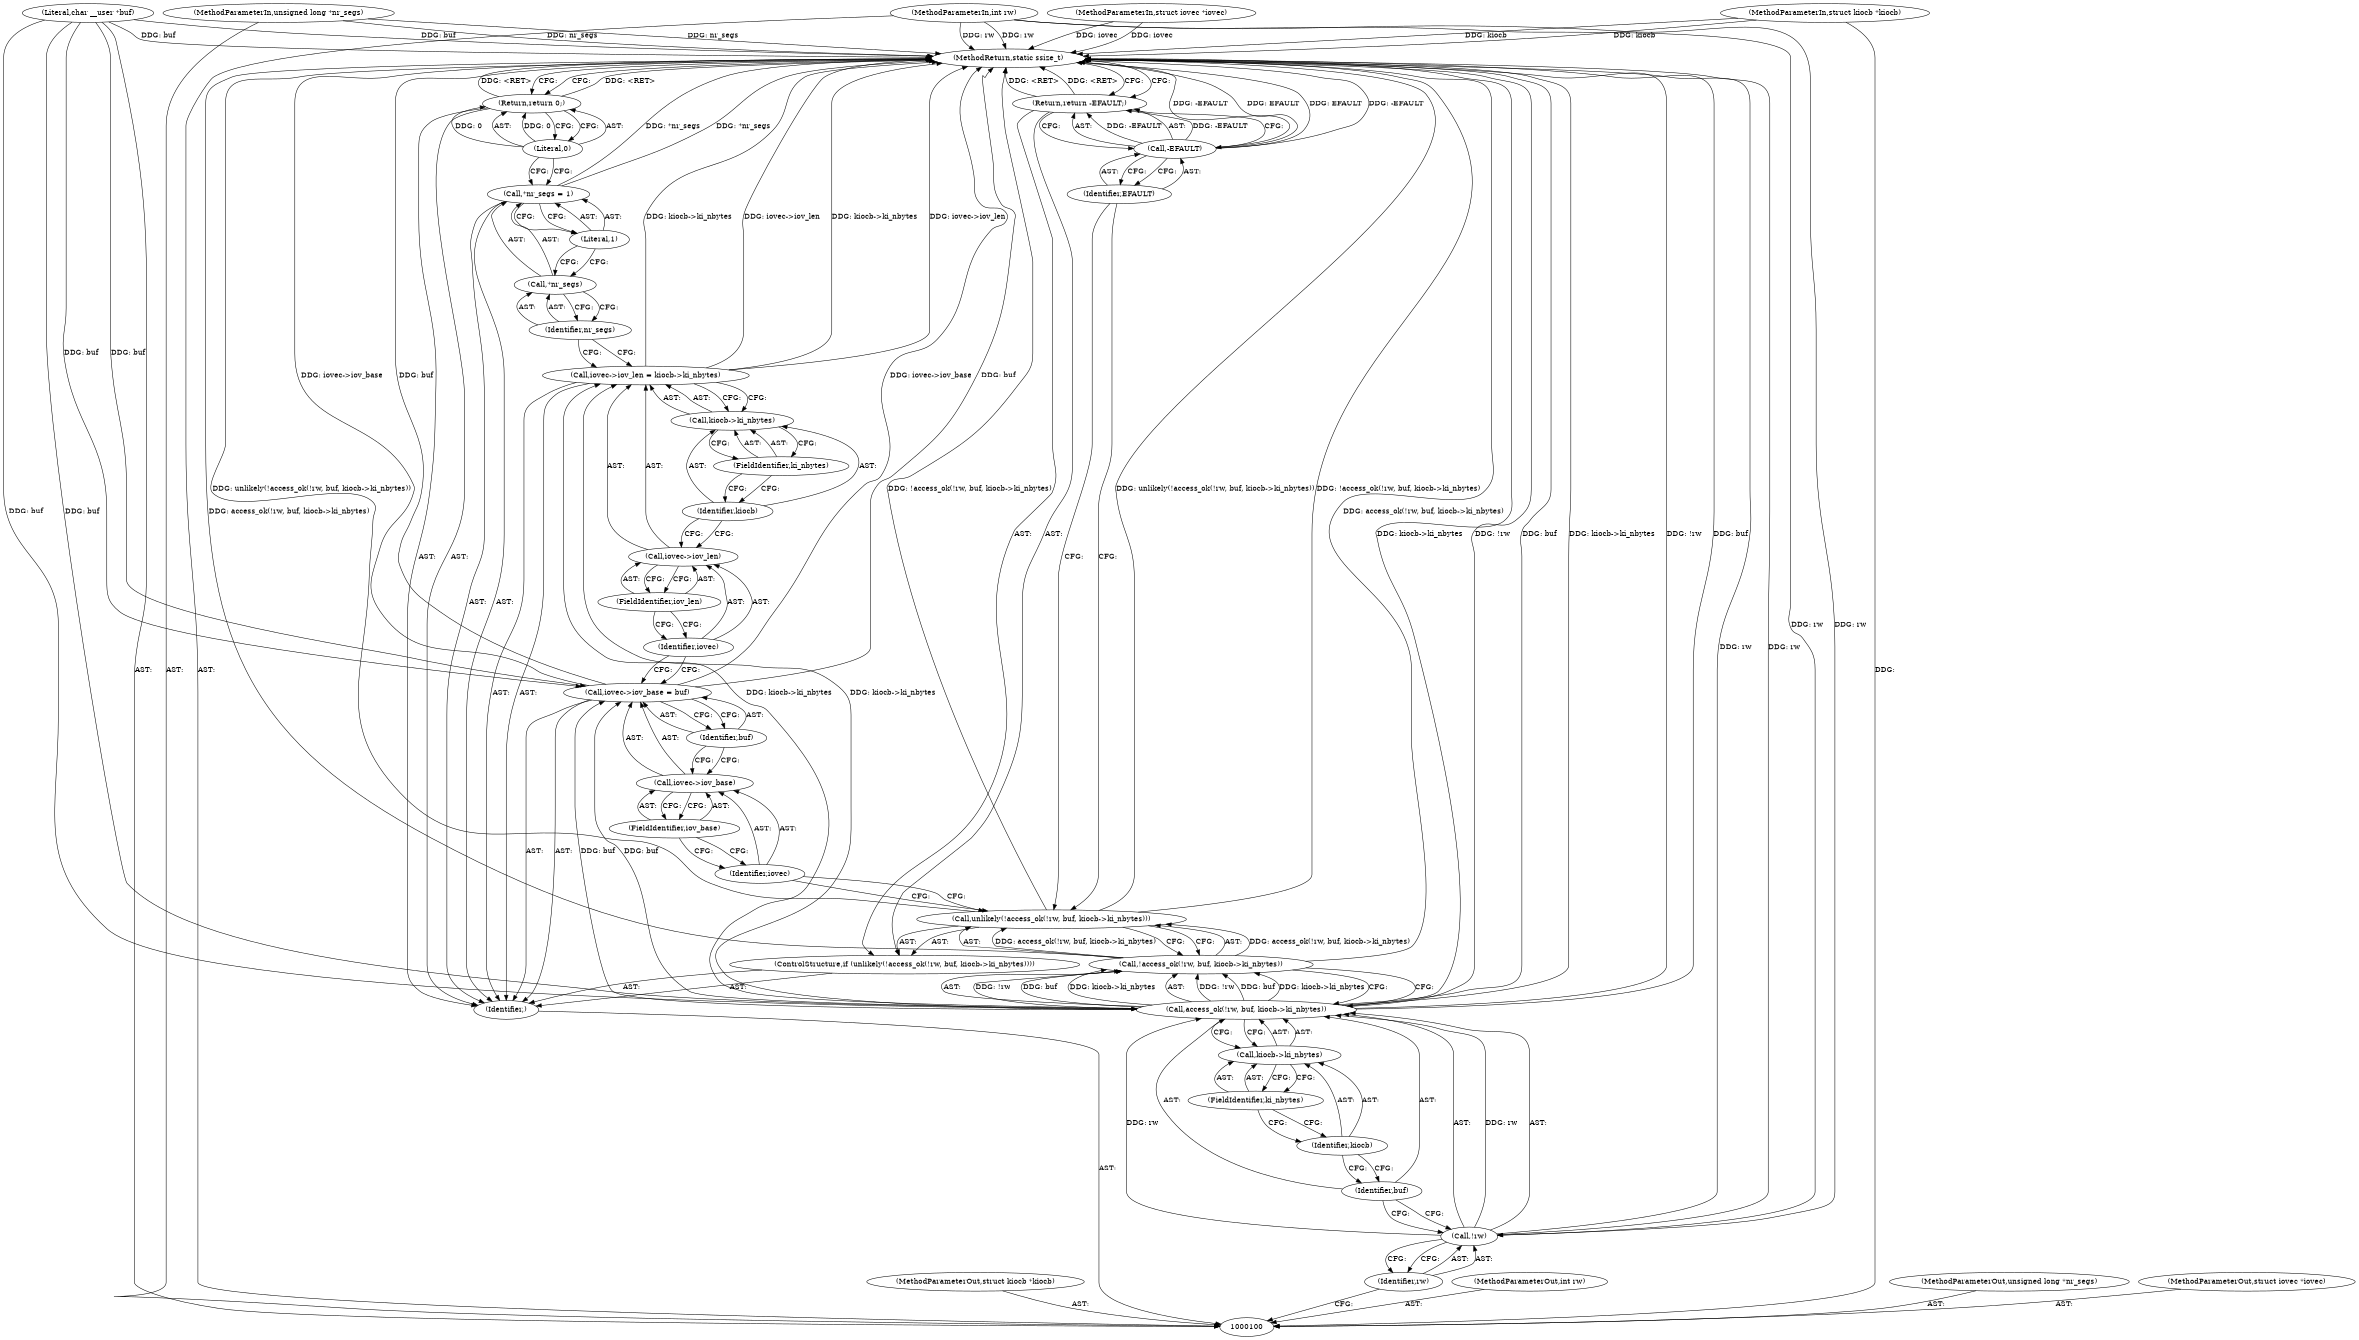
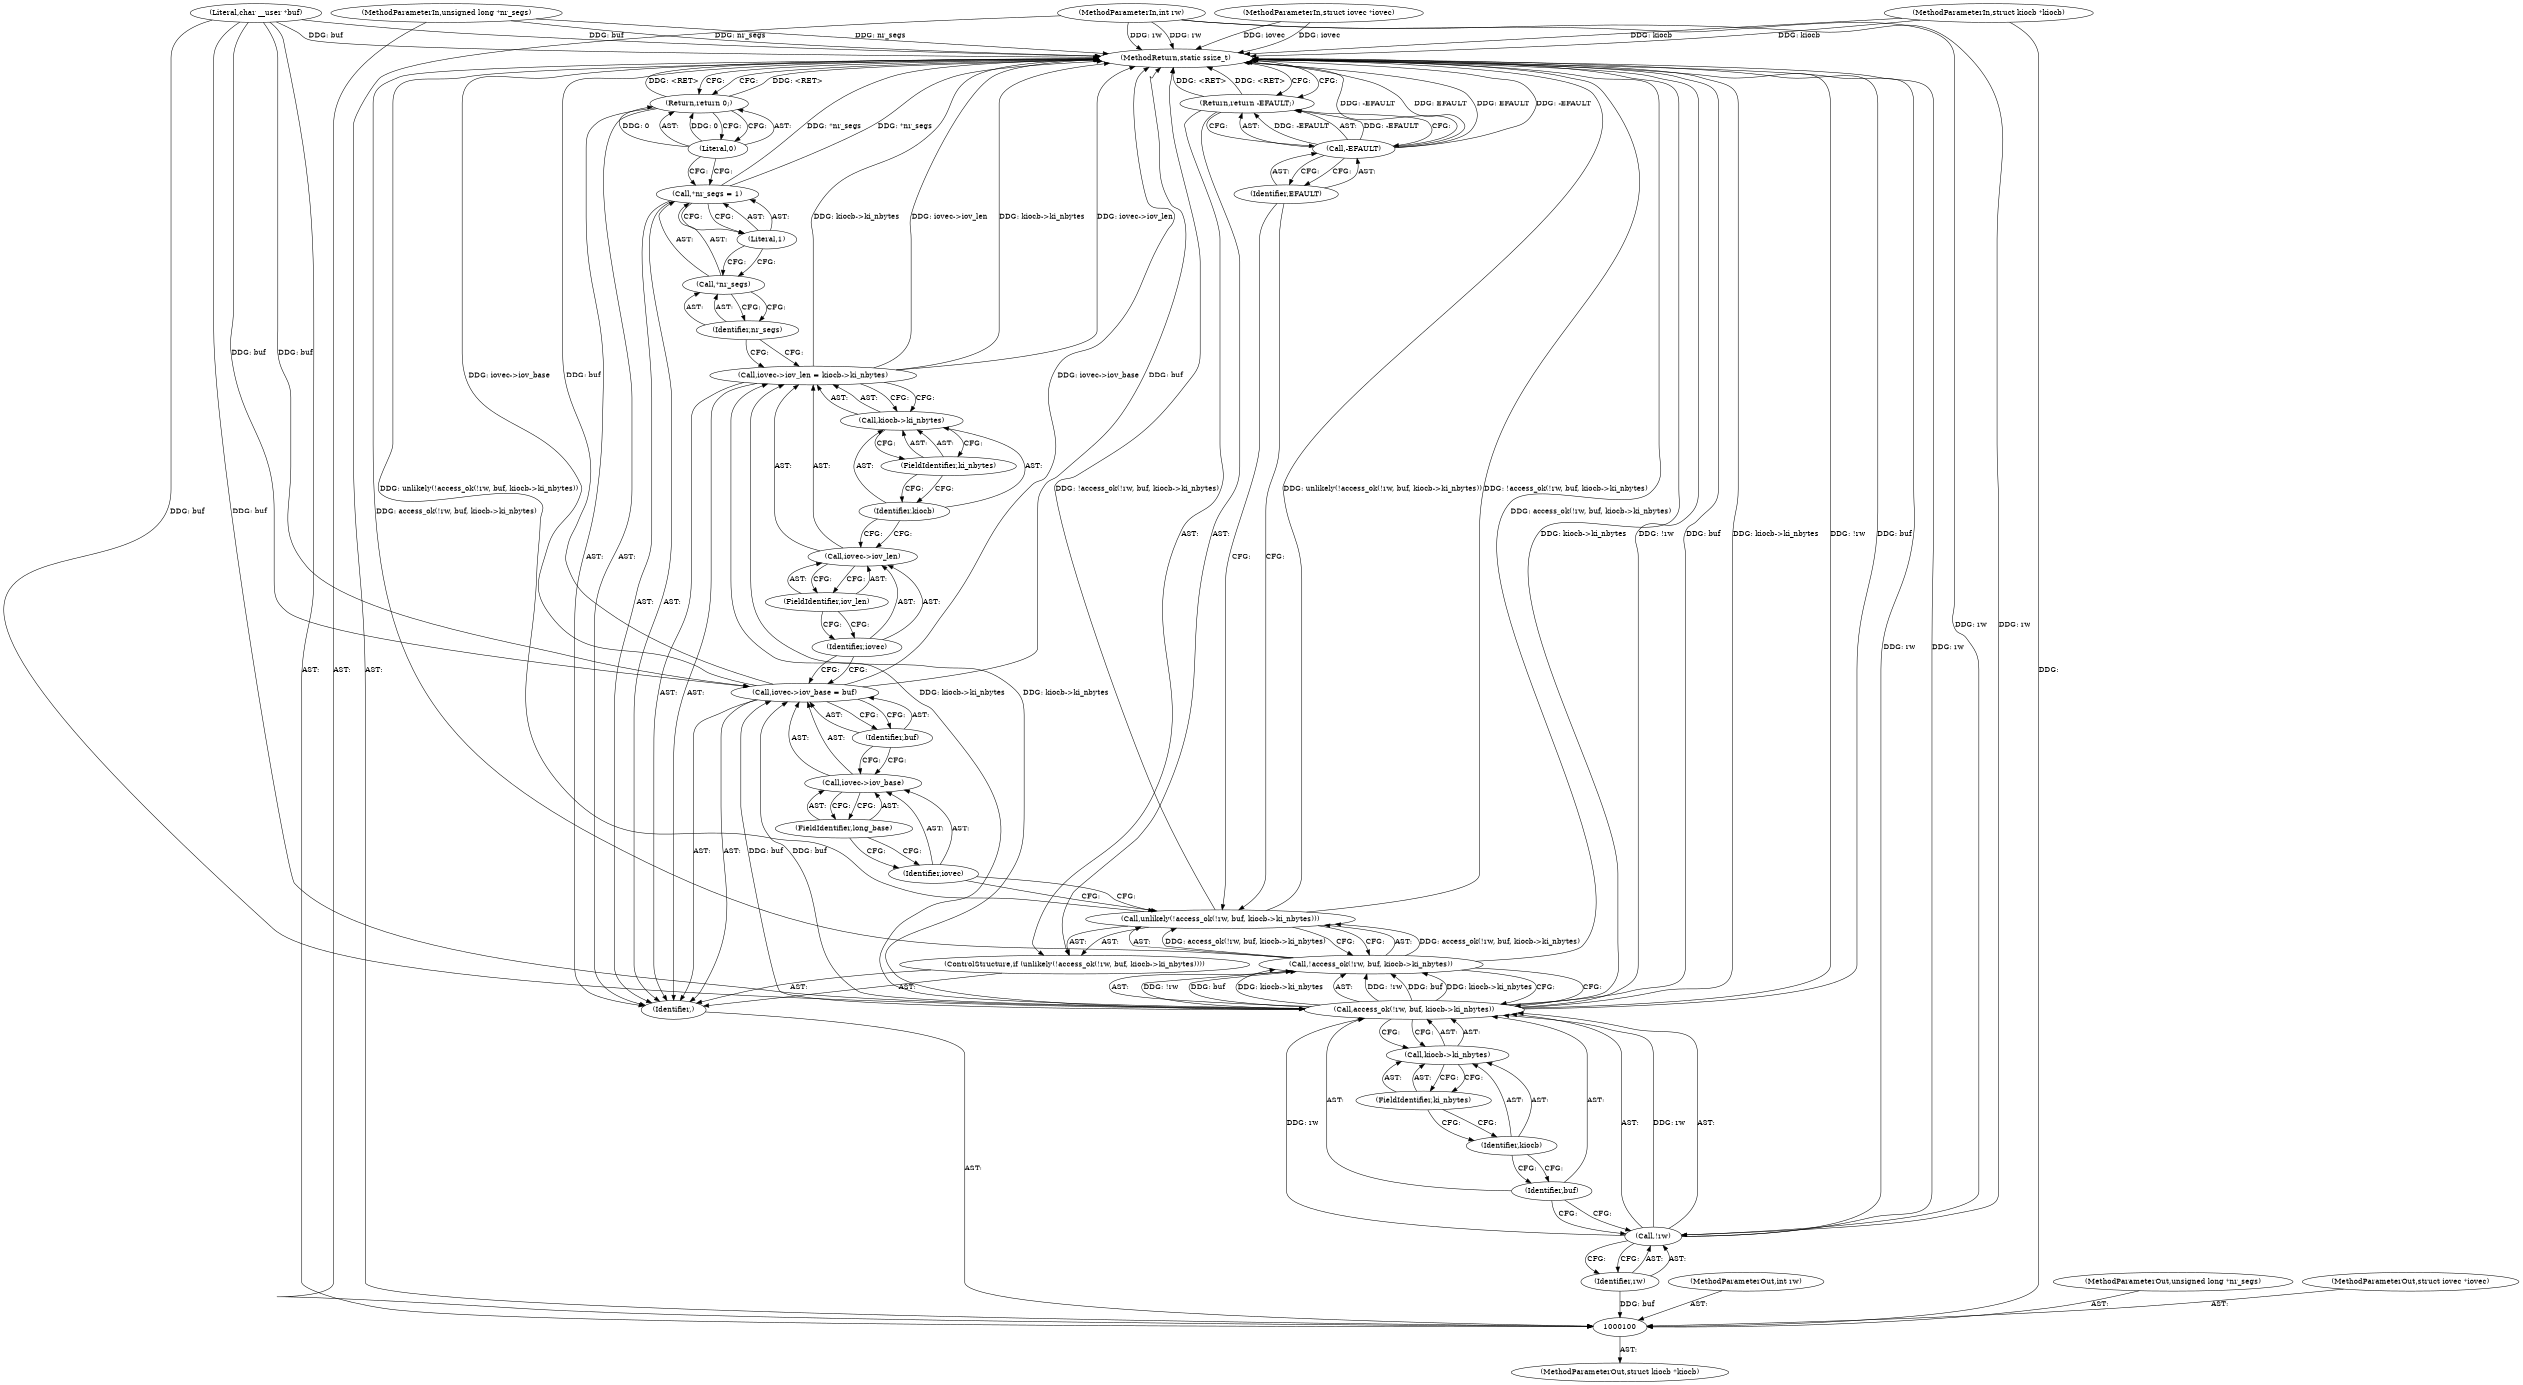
  digraph {
    n1 [label="(MethodReturn,static ssize_t)"]
    n2 [label="(Return,return 0;)"]
    n3 [label="(Return,return -EFAULT;)"]
    n4 [label="(Identifier,)"]
    n5 [label="(Literal,0)"]
    n6 [label="(ControlStructure,if (unlikely(!access_ok(!rw, buf, kiocb->ki_nbytes))))"]
    n7 [label="(Call,-EFAULT)"]
    n8 [label="(MethodParameterIn,struct kiocb *kiocb)"]
    1000100
    n10 [label="(MethodParameterOut,struct kiocb *kiocb)"]
    n11 [label="(Call,iovec->iov_len = kiocb->ki_nbytes)"]
    n12 [label="(Call,kiocb->ki_nbytes)"]
    n13 [label="(FieldIdentifier,ki_nbytes)"]
    n14 [label="(Call,iovec->iov_len)"]
    n15 [label="(FieldIdentifier,iov_len)"]
    n16 [label="(Identifier,iovec)"]
    n17 [label="(Call,iovec->iov_base = buf)"]
    n18 [label="(Identifier,buf)"]
    n19 [label="(Identifier,kiocb)"]
    n20 [label="(Literal,1)"]
    n21 [label="(Call,*nr_segs = 1)"]
    n22 [label="(Call,*nr_segs)"]
    n23 [label="(Identifier,nr_segs)"]
    n24 [label="(MethodParameterIn,int rw)"]
    n25 [label="(Call,!rw)"]
    n26 [label="(Call,access_ok(!rw, buf, kiocb->ki_nbytes))"]
    n27 [label="(Identifier,rw)"]
    n28 [label="(MethodParameterOut,int rw)"]
    n29 [label="(Literal,char __user *buf)"]
    n30 [label="(Call,!access_ok(!rw, buf, kiocb->ki_nbytes))"]
    n31 [label="(Call,kiocb->ki_nbytes)"]
    n32 [label="(MethodParameterIn,unsigned long *nr_segs)"]
    n33 [label="(MethodParameterOut,unsigned long *nr_segs)"]
    n34 [label="(MethodParameterIn,struct iovec *iovec)"]
    n35 [label="(MethodParameterOut,struct iovec *iovec)"]
    n36 [label="(Call,unlikely(!access_ok(!rw, buf, kiocb->ki_nbytes)))"]
    n37 [label="(FieldIdentifier,ki_nbytes)"]
    n38 [label="(Identifier,buf)"]
    n39 [label="(Identifier,kiocb)"]
    n40 [label="(Identifier,EFAULT)"]
    n41 [label="(Call,iovec->iov_base)"]
-   n42 [label="(FieldIdentifier,iov_base)"]
+   n42 [label="(FieldIdentifier,long_base)"]
    n43 [label="(Identifier,iovec)"]
    n1 -> n2 [label="CFG: "]
    n1 -> n2 [label="CFG: "]
    n1 -> n3 [label="CFG: "]
    n1 -> n3 [label="CFG: "]
    n2 -> n1 [label="DDG: <RET>"]
    n2 -> n1 [label="DDG: <RET>"]
    n2 -> n4 [label="AST: "]
    n2 -> n4 [label="AST: "]
    n2 -> n5 [label="CFG: "]
    n2 -> n5 [label="CFG: "]
    n3 -> n1 [label="DDG: <RET>"]
    n3 -> n1 [label="DDG: <RET>"]
    n3 -> n6 [label="AST: "]
    n3 -> n6 [label="AST: "]
    n3 -> n7 [label="CFG: "]
    n3 -> n7 [label="CFG: "]
    n4 -> 1000100 [label="AST: "]
    n5 -> n2 [label="AST: "]
    n5 -> n2 [label="DDG: 0"]
    n5 -> n2 [label="AST: "]
    n5 -> n2 [label="DDG: 0"]
    n5 -> n21 [label="CFG: "]
    n5 -> n21 [label="CFG: "]
    n6 -> n4 [label="AST: "]
    n6 -> n4 [label="AST: "]
    n7 -> n1 [label="DDG: -EFAULT"]
    n7 -> n1 [label="DDG: EFAULT"]
    n7 -> n1 [label="DDG: -EFAULT"]
    n7 -> n1 [label="DDG: EFAULT"]
    n7 -> n3 [label="AST: "]
    n7 -> n3 [label="DDG: -EFAULT"]
    n7 -> n3 [label="AST: "]
    n7 -> n3 [label="DDG: -EFAULT"]
    n7 -> n40 [label="CFG: "]
    n7 -> n40 [label="CFG: "]
    n8 -> n1 [label="DDG: kiocb"]
    n8 -> n1 [label="DDG: kiocb"]
    n8 -> 1000100 [label="DDG: "]
-   n10 -> 1000100 [label="AST: "]
+   1000100 -> n10 [label="AST: "]
    n11 -> n1 [label="DDG: iovec->iov_len"]
    n11 -> n1 [label="DDG: kiocb->ki_nbytes"]
    n11 -> n1 [label="DDG: iovec->iov_len"]
    n11 -> n1 [label="DDG: kiocb->ki_nbytes"]
    n11 -> n4 [label="AST: "]
    n11 -> n4 [label="AST: "]
    n11 -> n12 [label="CFG: "]
    n11 -> n12 [label="CFG: "]
    n12 -> n11 [label="AST: "]
    n12 -> n11 [label="AST: "]
    n12 -> n13 [label="CFG: "]
    n12 -> n13 [label="CFG: "]
    n13 -> n12 [label="AST: "]
    n13 -> n12 [label="AST: "]
    n13 -> n19 [label="CFG: "]
    n13 -> n19 [label="CFG: "]
    n14 -> n11 [label="AST: "]
    n14 -> n11 [label="AST: "]
    n14 -> n15 [label="CFG: "]
    n14 -> n15 [label="CFG: "]
    n15 -> n14 [label="AST: "]
    n15 -> n14 [label="AST: "]
    n15 -> n16 [label="CFG: "]
    n15 -> n16 [label="CFG: "]
    n16 -> n14 [label="AST: "]
    n16 -> n14 [label="AST: "]
    n16 -> n17 [label="CFG: "]
    n16 -> n17 [label="CFG: "]
    n17 -> n1 [label="DDG: iovec->iov_base"]
    n17 -> n1 [label="DDG: buf"]
    n17 -> n1 [label="DDG: iovec->iov_base"]
    n17 -> n1 [label="DDG: buf"]
    n17 -> n4 [label="AST: "]
    n17 -> n4 [label="AST: "]
    n17 -> n18 [label="CFG: "]
    n17 -> n18 [label="CFG: "]
    n18 -> n17 [label="AST: "]
    n18 -> n17 [label="AST: "]
    n18 -> n41 [label="CFG: "]
    n18 -> n41 [label="CFG: "]
    n19 -> n12 [label="AST: "]
    n19 -> n12 [label="AST: "]
    n19 -> n14 [label="CFG: "]
    n19 -> n14 [label="CFG: "]
    n20 -> n21 [label="AST: "]
    n20 -> n21 [label="AST: "]
    n20 -> n22 [label="CFG: "]
    n20 -> n22 [label="CFG: "]
    n21 -> n1 [label="DDG: *nr_segs"]
    n21 -> n1 [label="DDG: *nr_segs"]
    n21 -> n4 [label="AST: "]
    n21 -> n4 [label="AST: "]
    n21 -> n20 [label="CFG: "]
    n21 -> n20 [label="CFG: "]
    n22 -> n21 [label="AST: "]
    n22 -> n21 [label="AST: "]
    n22 -> n23 [label="CFG: "]
    n22 -> n23 [label="CFG: "]
    n23 -> n11 [label="CFG: "]
    n23 -> n11 [label="CFG: "]
    n23 -> n22 [label="AST: "]
    n23 -> n22 [label="AST: "]
    n24 -> n1 [label="DDG: rw"]
    n24 -> n1 [label="DDG: rw"]
    n24 -> 1000100 [label="AST: "]
    n24 -> n25 [label="DDG: rw"]
    n24 -> n25 [label="DDG: rw"]
    n25 -> n1 [label="DDG: rw"]
    n25 -> n1 [label="DDG: rw"]
    n25 -> n26 [label="AST: "]
    n25 -> n26 [label="DDG: rw"]
    n25 -> n26 [label="AST: "]
    n25 -> n26 [label="DDG: rw"]
    n25 -> n27 [label="CFG: "]
    n25 -> n27 [label="CFG: "]
    n26 -> n1 [label="DDG: kiocb->ki_nbytes"]
    n26 -> n1 [label="DDG: !rw"]
    n26 -> n1 [label="DDG: buf"]
    n26 -> n1 [label="DDG: kiocb->ki_nbytes"]
    n26 -> n1 [label="DDG: !rw"]
    n26 -> n1 [label="DDG: buf"]
    n26 -> n11 [label="DDG: kiocb->ki_nbytes"]
    n26 -> n11 [label="DDG: kiocb->ki_nbytes"]
    n26 -> n17 [label="DDG: buf"]
    n26 -> n17 [label="DDG: buf"]
    n26 -> n30 [label="AST: "]
    n26 -> n30 [label="DDG: !rw"]
    n26 -> n30 [label="DDG: buf"]
    n26 -> n30 [label="DDG: kiocb->ki_nbytes"]
    n26 -> n30 [label="AST: "]
    n26 -> n30 [label="DDG: !rw"]
    n26 -> n30 [label="DDG: buf"]
    n26 -> n30 [label="DDG: kiocb->ki_nbytes"]
    n26 -> n31 [label="CFG: "]
    n26 -> n31 [label="CFG: "]
-   n27 -> 1000100 [label="CFG: "]
+   n27 -> 1000100 [label="DDG: buf"]
    n27 -> n25 [label="AST: "]
    n27 -> n25 [label="AST: "]
    n28 -> 1000100 [label="AST: "]
    n29 -> n1 [label="DDG: buf"]
    n29 -> n1 [label="DDG: buf"]
    n29 -> 1000100 [label="AST: "]
    n29 -> n17 [label="DDG: buf"]
    n29 -> n17 [label="DDG: buf"]
    n29 -> n26 [label="DDG: buf"]
    n29 -> n26 [label="DDG: buf"]
    n30 -> n1 [label="DDG: access_ok(!rw, buf, kiocb->ki_nbytes)"]
    n30 -> n1 [label="DDG: access_ok(!rw, buf, kiocb->ki_nbytes)"]
    n30 -> n26 [label="CFG: "]
    n30 -> n26 [label="CFG: "]
    n30 -> n36 [label="AST: "]
    n30 -> n36 [label="DDG: access_ok(!rw, buf, kiocb->ki_nbytes)"]
    n30 -> n36 [label="AST: "]
    n30 -> n36 [label="DDG: access_ok(!rw, buf, kiocb->ki_nbytes)"]
    n31 -> n26 [label="AST: "]
    n31 -> n26 [label="AST: "]
    n31 -> n37 [label="CFG: "]
    n31 -> n37 [label="CFG: "]
    n32 -> n1 [label="DDG: nr_segs"]
    n32 -> n1 [label="DDG: nr_segs"]
    n32 -> 1000100 [label="AST: "]
    n33 -> 1000100 [label="AST: "]
    n34 -> n1 [label="DDG: iovec"]
    n34 -> n1 [label="DDG: iovec"]
    n35 -> 1000100 [label="AST: "]
    n36 -> n1 [label="DDG: unlikely(!access_ok(!rw, buf, kiocb->ki_nbytes))"]
    n36 -> n1 [label="DDG: !access_ok(!rw, buf, kiocb->ki_nbytes)"]
    n36 -> n1 [label="DDG: unlikely(!access_ok(!rw, buf, kiocb->ki_nbytes))"]
    n36 -> n1 [label="DDG: !access_ok(!rw, buf, kiocb->ki_nbytes)"]
    n36 -> n6 [label="AST: "]
    n36 -> n6 [label="AST: "]
    n36 -> n30 [label="CFG: "]
    n36 -> n30 [label="CFG: "]
    n37 -> n31 [label="AST: "]
    n37 -> n31 [label="AST: "]
    n37 -> n39 [label="CFG: "]
    n37 -> n39 [label="CFG: "]
    n38 -> n25 [label="CFG: "]
    n38 -> n25 [label="CFG: "]
    n38 -> n26 [label="AST: "]
    n38 -> n26 [label="AST: "]
    n39 -> n31 [label="AST: "]
    n39 -> n31 [label="AST: "]
    n39 -> n38 [label="CFG: "]
    n39 -> n38 [label="CFG: "]
    n40 -> n7 [label="AST: "]
    n40 -> n7 [label="AST: "]
    n40 -> n36 [label="CFG: "]
    n40 -> n36 [label="CFG: "]
    n41 -> n17 [label="AST: "]
    n41 -> n17 [label="AST: "]
    n41 -> n42 [label="CFG: "]
    n41 -> n42 [label="CFG: "]
    n42 -> n41 [label="AST: "]
    n42 -> n41 [label="AST: "]
    n42 -> n43 [label="CFG: "]
    n42 -> n43 [label="CFG: "]
    n43 -> n36 [label="CFG: "]
    n43 -> n36 [label="CFG: "]
    n43 -> n41 [label="AST: "]
    n43 -> n41 [label="AST: "]
  }
